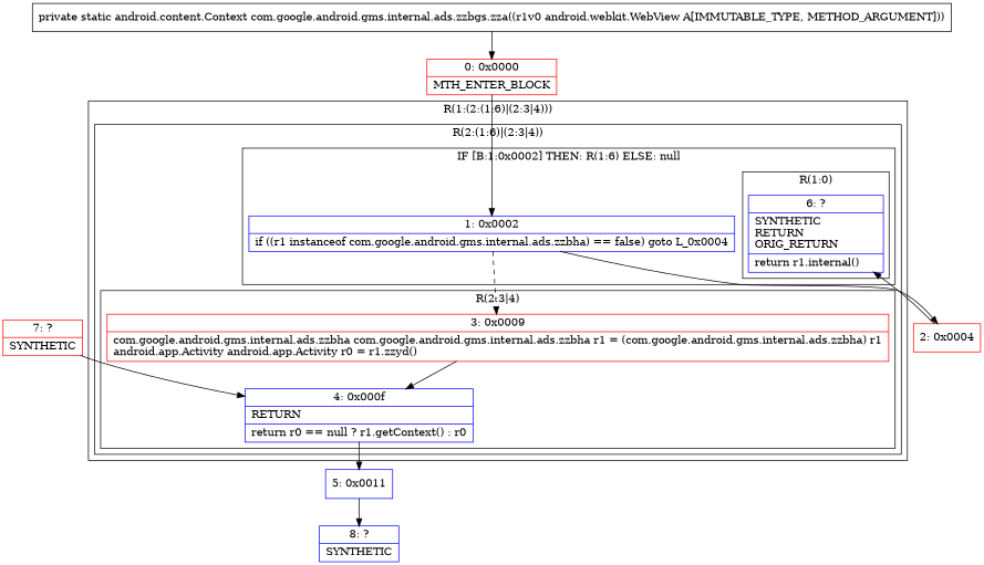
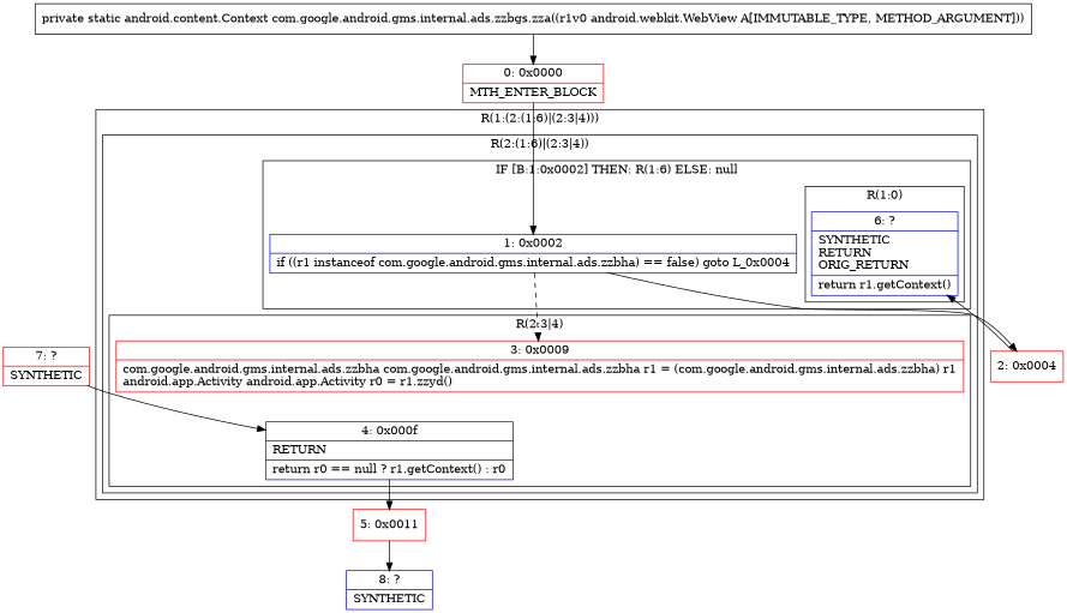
  digraph {
    node [color=red shape=record]
-   n1 [color=blue label="{6\:\ ?|SYNTHETIC\lRETURN\lORIG_RETURN\l|return r1.internal()\l}"]
+   n1 [color=blue label="{6\:\ ?|SYNTHETIC\lRETURN\lORIG_RETURN\l|return r1.getContext()\l}"]
    n2 [color=blue label="{1\:\ 0x0002|if ((r1 instanceof com.google.android.gms.internal.ads.zzbha) == false) goto L_0x0004\l}"]
    n3 [label="{3\:\ 0x0009|com.google.android.gms.internal.ads.zzbha com.google.android.gms.internal.ads.zzbha r1 = (com.google.android.gms.internal.ads.zzbha) r1\landroid.app.Activity android.app.Activity r0 = r1.zzyd()\l}"]
    n4 [color=blue label="{4\:\ 0x000f|RETURN\l|return r0 == null ? r1.getContext() : r0\l}"]
    n5 [label="{2\:\ 0x0004}"]
-   n6 [color=blue label="{5\:\ 0x0011}"]
+   n6 [label="{5\:\ 0x0011}"]
    n7 [color=blue label="{8\:\ ?|SYNTHETIC\l}"]
    n8 [label="{7\:\ ?|SYNTHETIC\l}"]
    n9 [label="{0\:\ 0x0000|MTH_ENTER_BLOCK\l}"]
    n10 [label="{private static android.content.Context com.google.android.gms.internal.ads.zzbgs.zza((r1v0 android.webkit.WebView A[IMMUTABLE_TYPE, METHOD_ARGUMENT])) }" color=""]
    subgraph cluster_1 {
      label="R(1:(2:(1:6)|(2:3|4)))"
      subgraph cluster_2 {
        label="R(2:(1:6)|(2:3|4))"
        subgraph cluster_3 {
          label="IF [B:1:0x0002] THEN: R(1:6) ELSE: null"
          n2
          subgraph cluster_4 {
            label="R(1:0)"
            n1
          }
        }
        subgraph cluster_5 {
          label="R(2:3|4)"
          n3
          n4
        }
      }
    }
    n2 -> n3 [style=dashed]
    n2 -> n5
-   n3 -> n4
    n4 -> n6
    n5 -> n1
    n6 -> n7
    n8 -> n4
    n9 -> n2
    n10 -> n9
  }
